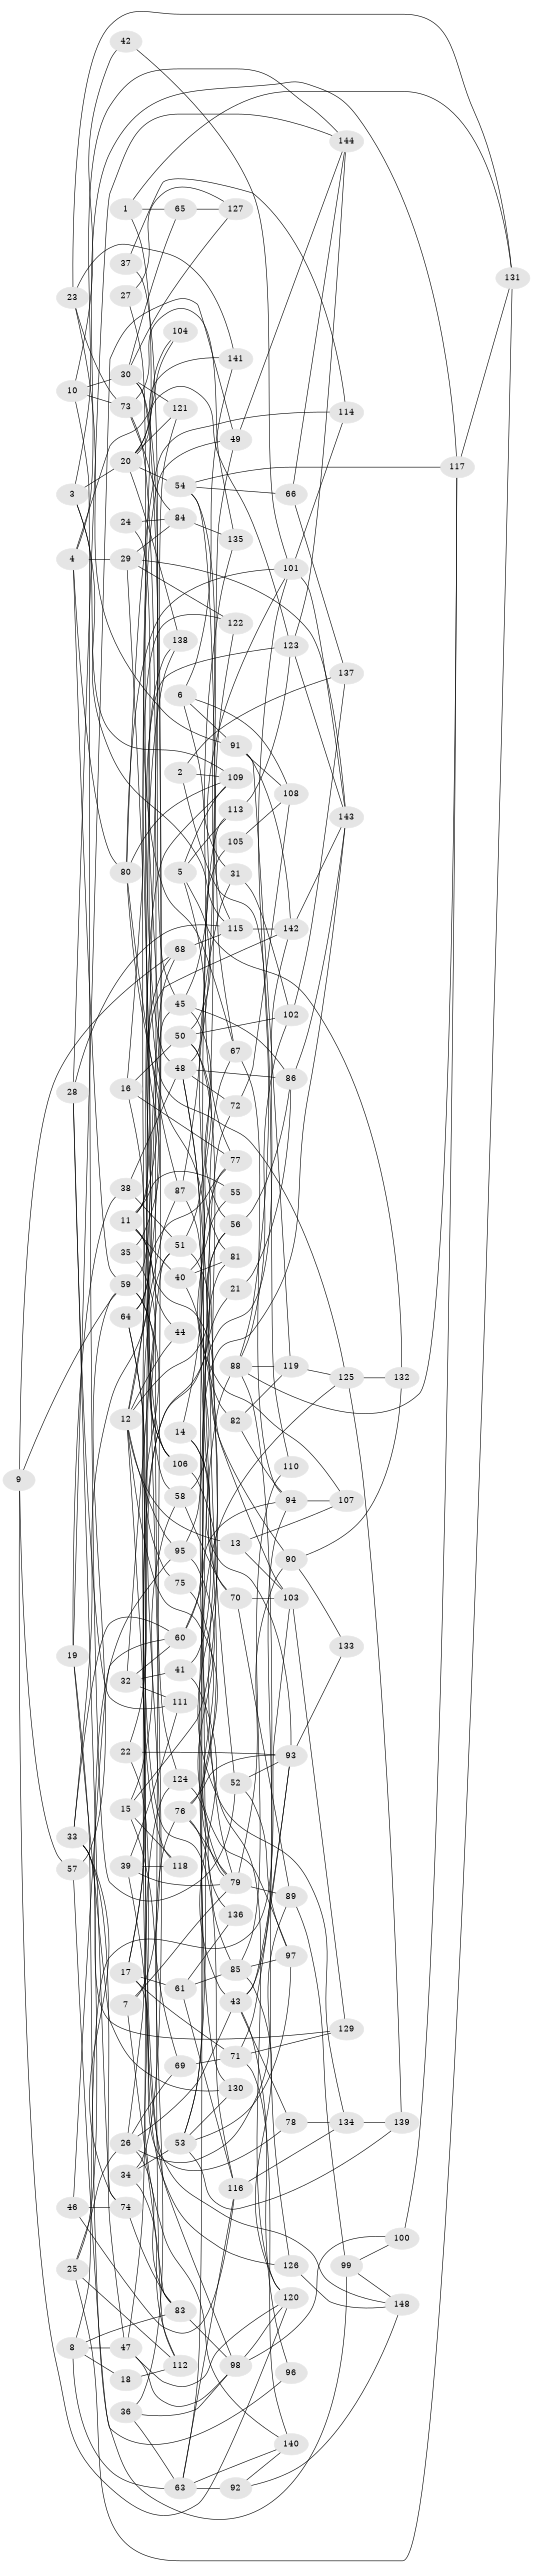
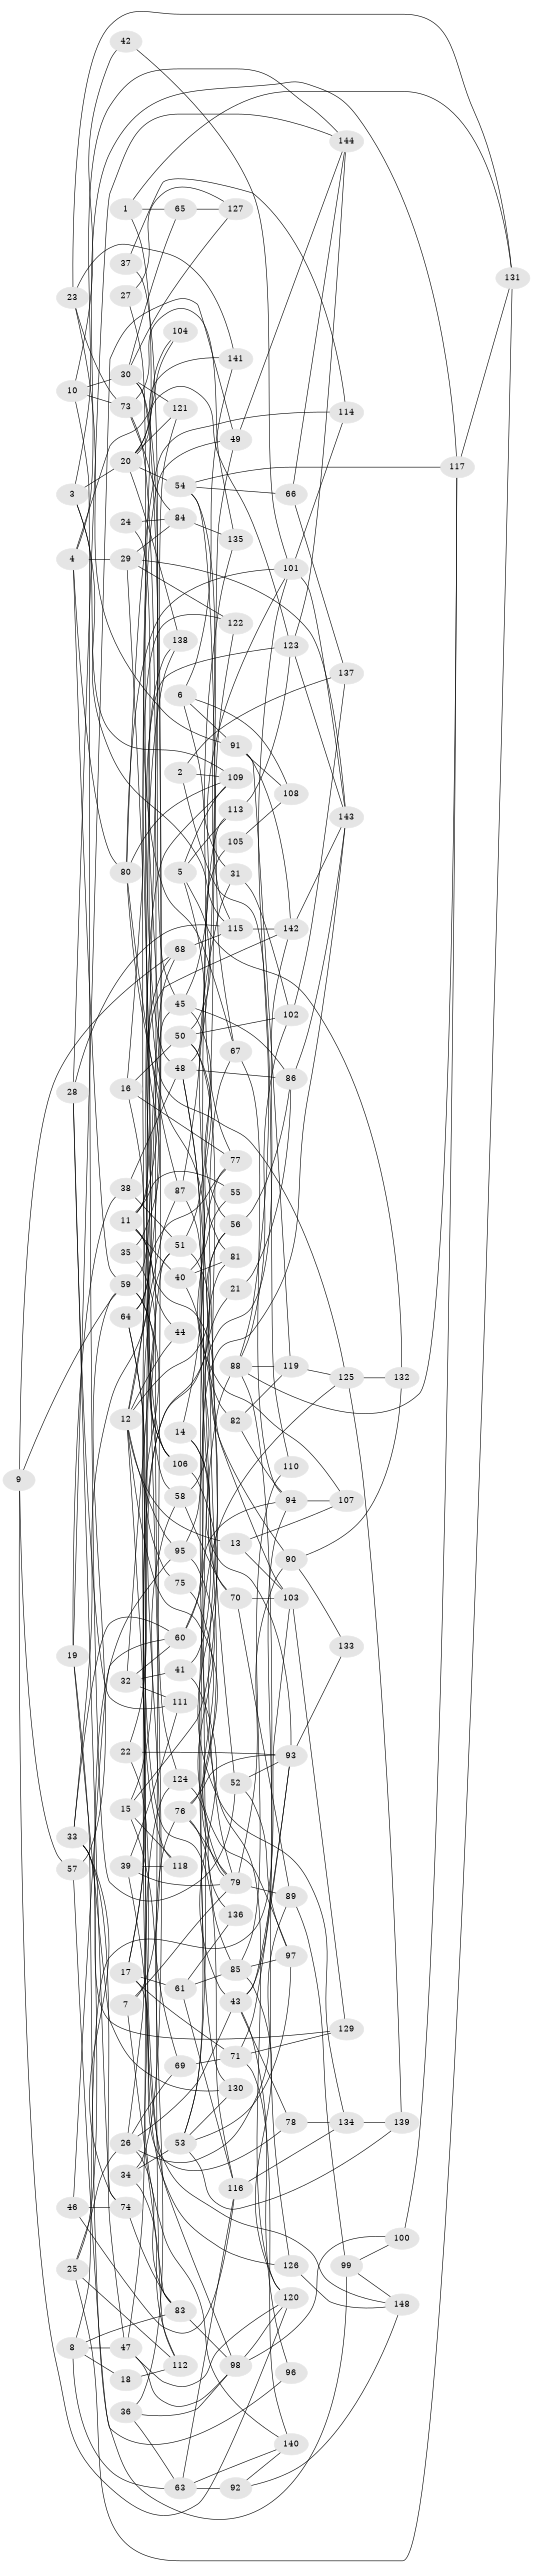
  graph {
    rankdir=LR
    node [color=gray90 style=filled]
    1
    65
    67
    131
    127
    94
    2
    109
    110
    137
    3
    20
    115
    144
    104
    141
    138
    54
    121
    123
    142
    4
    29
    59
    80
    117
    122
    58
    84
    143
    106
    75
    87
    107
    114
    101
    5
    77
    113
    132
    6
    31
    91
    108
    102
    119
    7
    56
    79
    83
    86
    90
    89
    98
    8
    18
    47
    63
    103
    112
    68
    120
    116
    140
-   72
    92
    129
    9
    57
    96
    10
    30
    42
    52
    73
    93
    97
    124
    135
    11
    40
    44
    55
    81
    133
    12
    13
    95
    130
    100
    14
    70
    15
    69
    118
    71
    16
    49
    50
    105
    134
    17
    21
    45
    61
    78
    85
    136
    19
    38
    99
    51
    48
    n114 [label=148]
    66
    22
    126
    82
    23
    24
    125
    139
    25
    26
    43
    27
    28
    74
    111
    32
    41
    60
    33
    34
    53
    88
    35
    36
    76
    37
    39
    46
    64
    1 -- 65
    1 -- 67
    1 -- 131
    65 -- 127
    67 -- 94
    94 -- 107
    2 -- 109
    2 -- 110
    2 -- 137
    3 -- 109
    3 -- 20
    3 -- 115
    3 -- 144
    20 -- 104
    20 -- 141
    20 -- 138
    20 -- 54
    20 -- 121
    20 -- 123
    115 -- 142
    54 -- 67
    54 -- 115
    54 -- 117
    54 -- 66
    123 -- 144
    123 -- 143
    142 -- 143
    4 -- 104
    4 -- 29
    4 -- 59
    4 -- 80
    4 -- 117
    29 -- 122
    29 -- 58
    29 -- 84
    29 -- 143
    59 -- 123
    59 -- 106
    59 -- 75
    80 -- 109
    80 -- 87
    80 -- 107
    80 -- 114
    80 -- 101
    117 -- 131
    58 -- 142
    58 -- 70
    84 -- 135
    106 -- 134
    75 -- 79
    87 -- 135
    87 -- 130
    101 -- 143
    101 -- 114
    5 -- 109
    5 -- 77
    5 -- 113
    5 -- 132
    113 -- 123
    6 -- 141
    6 -- 31
    6 -- 91
    6 -- 108
    31 -- 102
    91 -- 142
    91 -- 108
    91 -- 119
    102 -- 137
    119 -- 125
    7 -- 56
    7 -- 79
    7 -- 83
    56 -- 86
    79 -- 90
    79 -- 89
    83 -- 98
    86 -- 143
    90 -- 132
    90 -- 133
    89 -- 99
    98 -- 120
    98 -- 100
    8 -- 83
    8 -- 18
    8 -- 47
    8 -- 63
    8 -- 103
    18 -- 112
    47 -- 98
    47 -- 68
    47 -- 120
    63 -- 116
    63 -- 140
-   63 -- 72
    63 -- 92
    103 -- 129
    68 -- 115
    116 -- 134
-   72 -- 108
    92 -- 140
    92 -- n114
    9 -- 59
    9 -- 68
    9 -- 120
    9 -- 57
    57 -- 59
    57 -- 96
    10 -- 30
    10 -- 42
    10 -- 52
    10 -- 73
    30 -- 65
    30 -- 127
    30 -- 121
    30 -- 106
    30 -- 112
    42 -- 101
    52 -- 93
    52 -- 97
    73 -- 84
    73 -- 124
    73 -- 135
    93 -- 133
    124 -- 136
    11 -- 138
    11 -- 122
    11 -- 90
    11 -- 40
    11 -- 44
    11 -- 55
    40 -- 79
    40 -- 55
    40 -- 81
    12 -- 138
    12 -- 87
    12 -- 56
    12 -- 79
    12 -- 98
    12 -- 44
    12 -- 13
    12 -- 95
    13 -- 107
    13 -- 103
    95 -- 113
    95 -- 97
    100 -- 117
    14 -- 31
    14 -- 93
    14 -- 70
    70 -- 89
    70 -- 103
    15 -- 67
    15 -- 58
    15 -- 69
    15 -- 118
    69 -- 71
    71 -- 140
    71 -- 129
    71 -- 93
    16 -- 77
    16 -- 116
    16 -- 49
    16 -- 50
    49 -- 144
    50 -- 102
    50 -- 103
    50 -- 81
    50 -- 105
    105 -- 108
    134 -- 139
    17 -- 71
    17 -- 21
    17 -- 45
    17 -- 61
    17 -- 78
    21 -- 86
    45 -- 101
    45 -- 56
    45 -- 86
    61 -- 116
    61 -- 85
    61 -- 136
    78 -- 134
    85 -- 110
    85 -- 120
    85 -- 97
    19 -- 130
    19 -- 49
    19 -- 38
    19 -- 99
    38 -- 51
    38 -- 48
    99 -- 100
    99 -- n114
    51 -- 122
    51 -- 82
    48 -- 86
    48 -- 120
-   48 -- 72
    48 -- 52
    48 -- 49
    66 -- 137
    66 -- 144
    22 -- 93
    22 -- 51
    22 -- 126
    126 -- n114
    82 -- 94
    82 -- 119
    23 -- 131
    23 -- 141
    23 -- 91
    23 -- 73
    24 -- 84
    24 -- 125
    125 -- 132
    125 -- 139
    25 -- 131
    25 -- 112
    25 -- 95
    25 -- 26
    26 -- 83
    26 -- 89
    26 -- 124
    26 -- 69
    26 -- 43
    43 -- 94
    43 -- 96
    43 -- 93
    43 -- 78
    27 -- 127
    27 -- 48
    28 -- 115
    28 -- 144
    28 -- 74
    28 -- 111
    74 -- 83
    32 -- 51
    32 -- 111
    32 -- 41
    32 -- 60
    41 -- 81
    41 -- 43
    60 -- 94
    60 -- 143
    33 -- 77
    33 -- 47
    33 -- 129
    33 -- 74
    33 -- 60
    34 -- 109
    34 -- 112
    34 -- 53
    53 -- 97
    53 -- 130
    53 -- 125
    53 -- 139
    53 -- 88
    88 -- 117
    88 -- 101
    88 -- 102
    88 -- 119
    88 -- 126
    35 -- 106
    35 -- 68
    36 -- 98
    36 -- 63
    36 -- 76
    76 -- 77
    76 -- 79
    76 -- 93
    76 -- 85
    37 -- 114
    37 -- 45
    39 -- 79
    39 -- 140
    39 -- 118
    39 -- 111
    46 -- 116
    46 -- 74
    46 -- 60
    64 -- 121
    64 -- 142
    64 -- 118
    64 -- n114
  }
